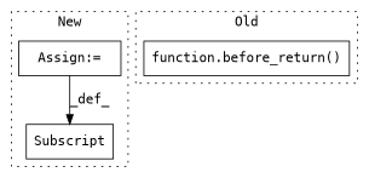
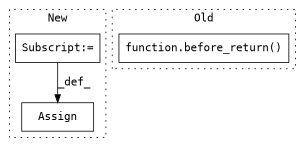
  digraph {
    fontname="DejaVu Sans Mono"
    node [shape=box fontname="DejaVu Sans Mono"]
-   n1 [a=63 l="17,0" label=Subscript s="9048,0"]
-   n2 [a=68 l=3 label="Assign:=" s=8953]
+   n1 [a=63 l="17,0" label=Assign s="9048,0"]
+   n2 [a=68 l=3 label="Subscript:=" s=8953]
    n3 [a=75 l=15 label="function.before_return()" s=8246]
    subgraph cluster_1 {
      label=New
      style=dotted
      n1
      n2
    }
    subgraph cluster_2 {
      label=Old
      style=dotted
      n3
    }
    n2 -> n1 [label=_def_ fontname="DejaVu Sans Mono"]
  }
